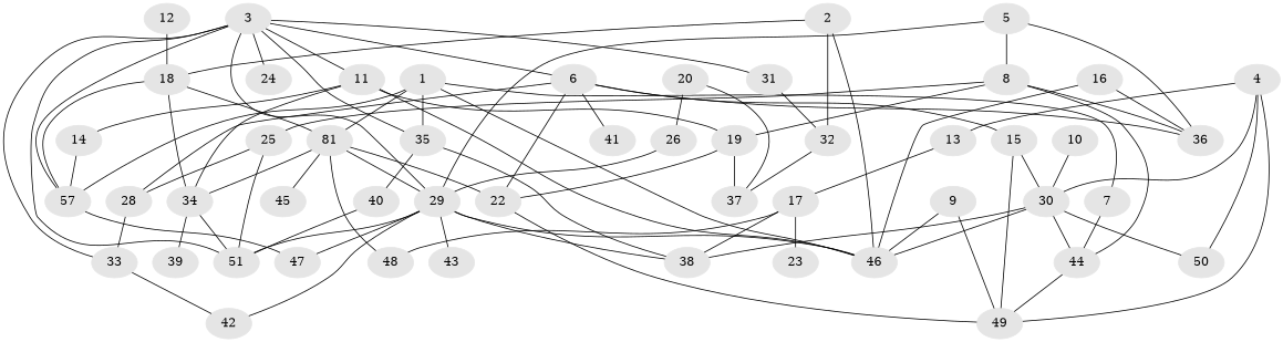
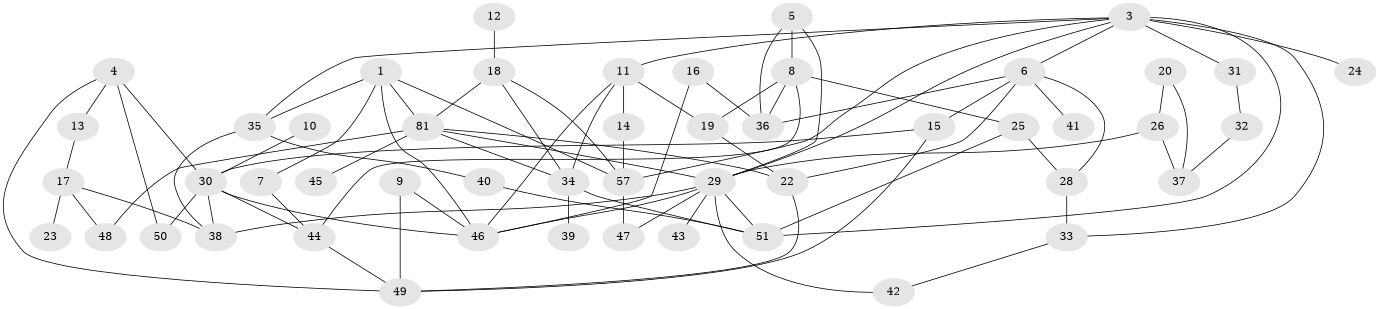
  graph {
    node [color=gray90 style=filled]
    edge [weight=1.0]
    1
    7
    n3 [label=81]
    n4 [label=57]
    35
    46
    44
    29
    22
    34
    48
    45
    47
    38
    40
-   2
    18
    32
    37
    3
    6
    11
    24
    31
    33
    51
    36
    15
    28
    41
    19
    14
    42
    43
    4
    13
    30
    49
    50
    9
    17
    5
    8
    25
    10
    39
    12
    23
    16
    20
    26
    1 -- 7
    1 -- n3
    1 -- n4
    1 -- 35
    1 -- 46
    7 -- 44
    n3 -- 29
    n3 -- 22
    n3 -- 34
    n3 -- 48
    n3 -- 45
    n4 -- 47
    35 -- 38
    35 -- 40
    44 -- 49
    29 -- 46
    29 -- 47
    29 -- 38
    29 -- 51
    29 -- 42
    29 -- 43
    22 -- 49
    34 -- 51
    34 -- 39
    40 -- 51
-   2 -- 46
-   2 -- 18
-   2 -- 32
    18 -- n3
    18 -- n4
    18 -- 34
    32 -- 37
    3 -- n4
    3 -- 35
    3 -- 29
    3 -- 6
    3 -- 11
    3 -- 24
    3 -- 31
    3 -- 33
    3 -- 51 [weight=2.0]
    6 -- 22
    6 -- 36
    6 -- 15
    6 -- 28
    6 -- 41
    11 -- 46
    11 -- 34
    11 -- 19
    11 -- 14
    31 -- 32
    33 -- 42
    15 -- 30
    15 -- 49
    28 -- 33
    19 -- 22
-   19 -- 37 [weight=2.0]
+   26 -- 37 [weight=2.0]
    14 -- n4
    4 -- 13
    4 -- 30
    4 -- 49
    4 -- 50
    13 -- 17
    30 -- 46
    30 -- 44
    30 -- 38
    30 -- 50
    9 -- 46
    9 -- 49
    17 -- 48
    17 -- 38
    17 -- 23
    5 -- 29
    5 -- 36
    5 -- 8
    8 -- 44
    8 -- 36
    8 -- 19
    8 -- 25
    25 -- 51
    25 -- 28
    10 -- 30
    12 -- 18
    16 -- 46
    16 -- 36
    20 -- 37
    20 -- 26
    26 -- 29
  }
